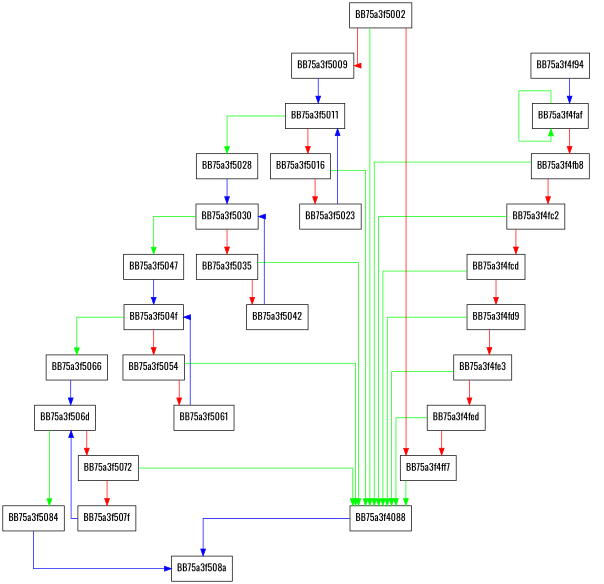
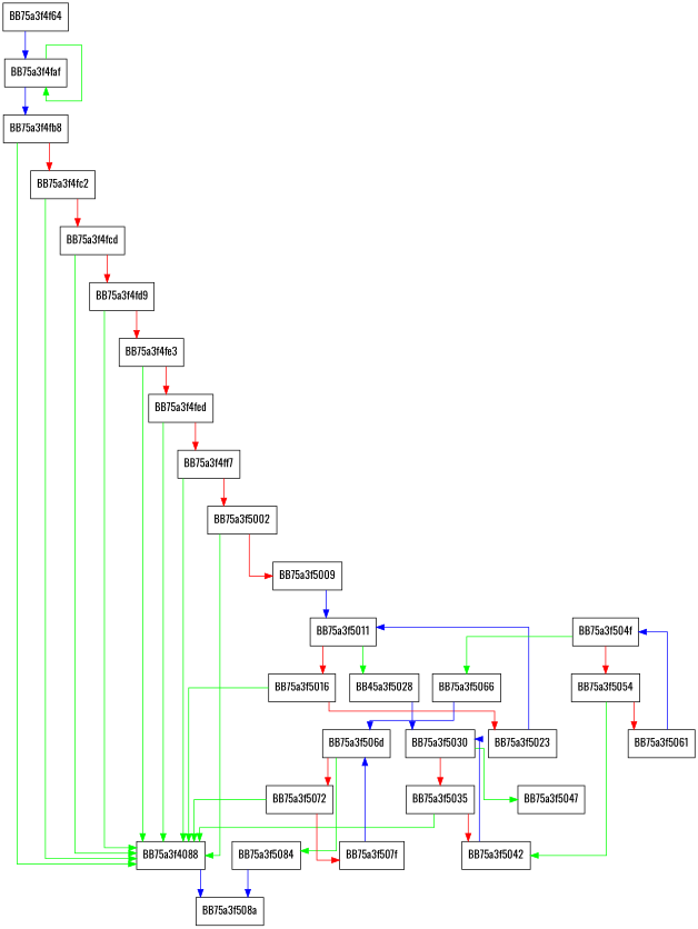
  digraph {
    fontname=Oswald
    splines=ortho
    node [fontname=Oswald shape=box]
    edge [color=green fontname=Oswald]
-   BB75a3f4f94
+   BB75a3f4f94 [label=BB75a3f4f64]
    BB75a3f4faf
    BB75a3f4fb8
    n4 [label=BB75a3f4088]
    BB75a3f4fc2
    BB75a3f508a
    BB75a3f4fcd
    BB75a3f4fd9
    BB75a3f4fe3
    BB75a3f4fed
    BB75a3f4ff7
    BB75a3f5002
    BB75a3f5009
    BB75a3f5011
-   BB75a3f5028
+   BB75a3f5028 [label=BB45a3f5028]
    BB75a3f5016
    BB75a3f5030
    BB75a3f5023
    BB75a3f5047
    BB75a3f5035
    BB75a3f504f
    BB75a3f5042
    BB75a3f5066
    BB75a3f5054
    BB75a3f506d
    BB75a3f5061
    BB75a3f5084
    BB75a3f5072
    BB75a3f507f
    BB75a3f4f94 -> BB75a3f4faf [color=blue]
    BB75a3f4faf -> BB75a3f4faf
-   BB75a3f4faf -> BB75a3f4fb8 [color=red]
+   BB75a3f4faf -> BB75a3f4fb8 [color=blue]
    BB75a3f4fb8 -> n4
    BB75a3f4fb8 -> BB75a3f4fc2 [color=red]
    n4 -> BB75a3f508a [color=blue]
    BB75a3f4fc2 -> n4
    BB75a3f4fc2 -> BB75a3f4fcd [color=red]
    BB75a3f4fcd -> n4
    BB75a3f4fcd -> BB75a3f4fd9 [color=red]
    BB75a3f4fd9 -> n4
    BB75a3f4fd9 -> BB75a3f4fe3 [color=red]
    BB75a3f4fe3 -> n4
    BB75a3f4fe3 -> BB75a3f4fed [color=red]
    BB75a3f4fed -> n4
    BB75a3f4fed -> BB75a3f4ff7 [color=red]
    BB75a3f4ff7 -> n4
-   BB75a3f5002 -> BB75a3f4ff7 [color=red]
+   BB75a3f4ff7 -> BB75a3f5002 [color=red]
    BB75a3f5002 -> n4
    BB75a3f5002 -> BB75a3f5009 [color=red]
    BB75a3f5009 -> BB75a3f5011 [color=blue]
    BB75a3f5011 -> BB75a3f5028
    BB75a3f5011 -> BB75a3f5016 [color=red]
    BB75a3f5028 -> BB75a3f5030 [color=blue]
    BB75a3f5016 -> n4
    BB75a3f5016 -> BB75a3f5023 [color=red]
    BB75a3f5030 -> BB75a3f5047
    BB75a3f5030 -> BB75a3f5035 [color=red]
    BB75a3f5023 -> BB75a3f5011 [color=blue]
-   BB75a3f5047 -> BB75a3f504f [color=blue]
    BB75a3f5035 -> n4
    BB75a3f5035 -> BB75a3f5042 [color=red]
    BB75a3f504f -> BB75a3f5066
    BB75a3f504f -> BB75a3f5054 [color=red]
    BB75a3f5042 -> BB75a3f5030 [color=blue]
    BB75a3f5066 -> BB75a3f506d [color=blue]
-   BB75a3f5054 -> n4
+   BB75a3f5054 -> BB75a3f5042
    BB75a3f5054 -> BB75a3f5061 [color=red]
    BB75a3f506d -> BB75a3f5084
    BB75a3f506d -> BB75a3f5072 [color=red]
    BB75a3f5061 -> BB75a3f504f [color=blue]
    BB75a3f5084 -> BB75a3f508a [color=blue]
    BB75a3f5072 -> n4
    BB75a3f5072 -> BB75a3f507f [color=red]
    BB75a3f507f -> BB75a3f506d [color=blue]
  }
